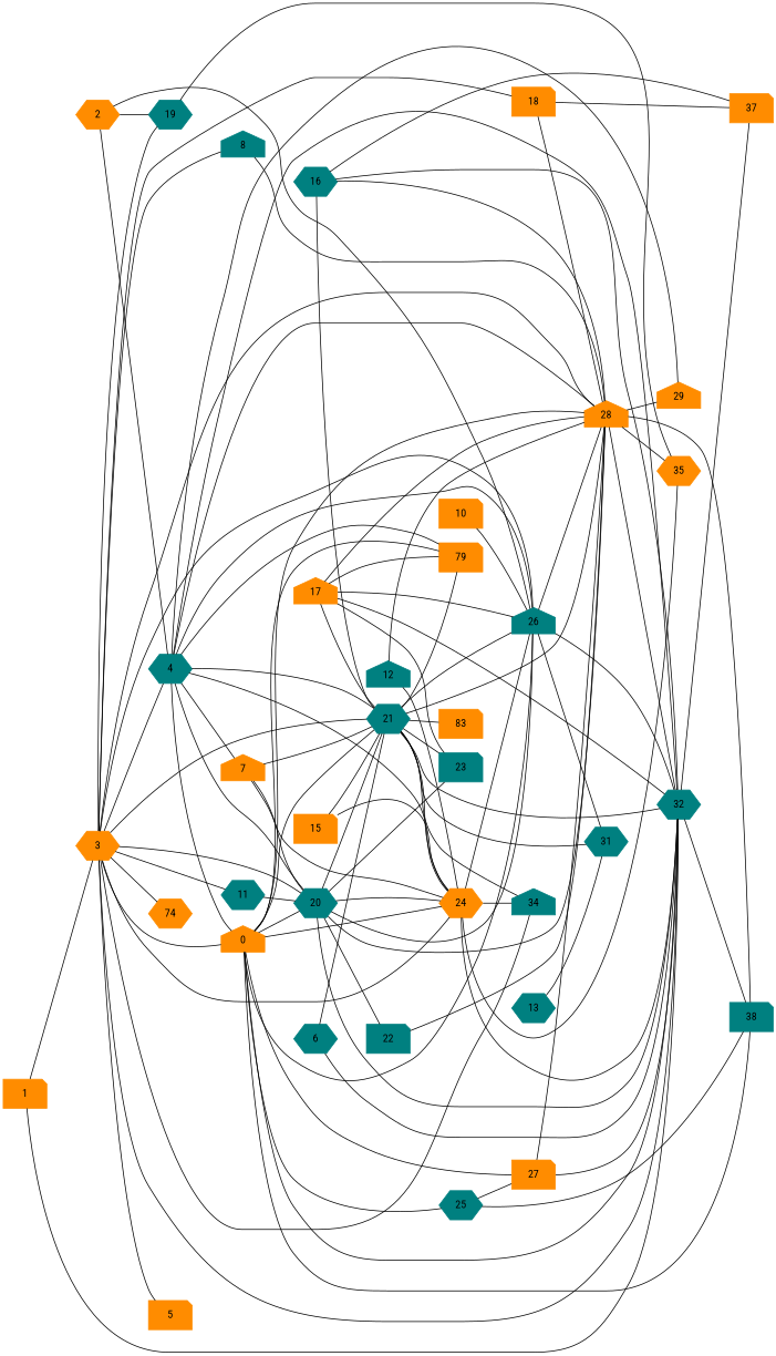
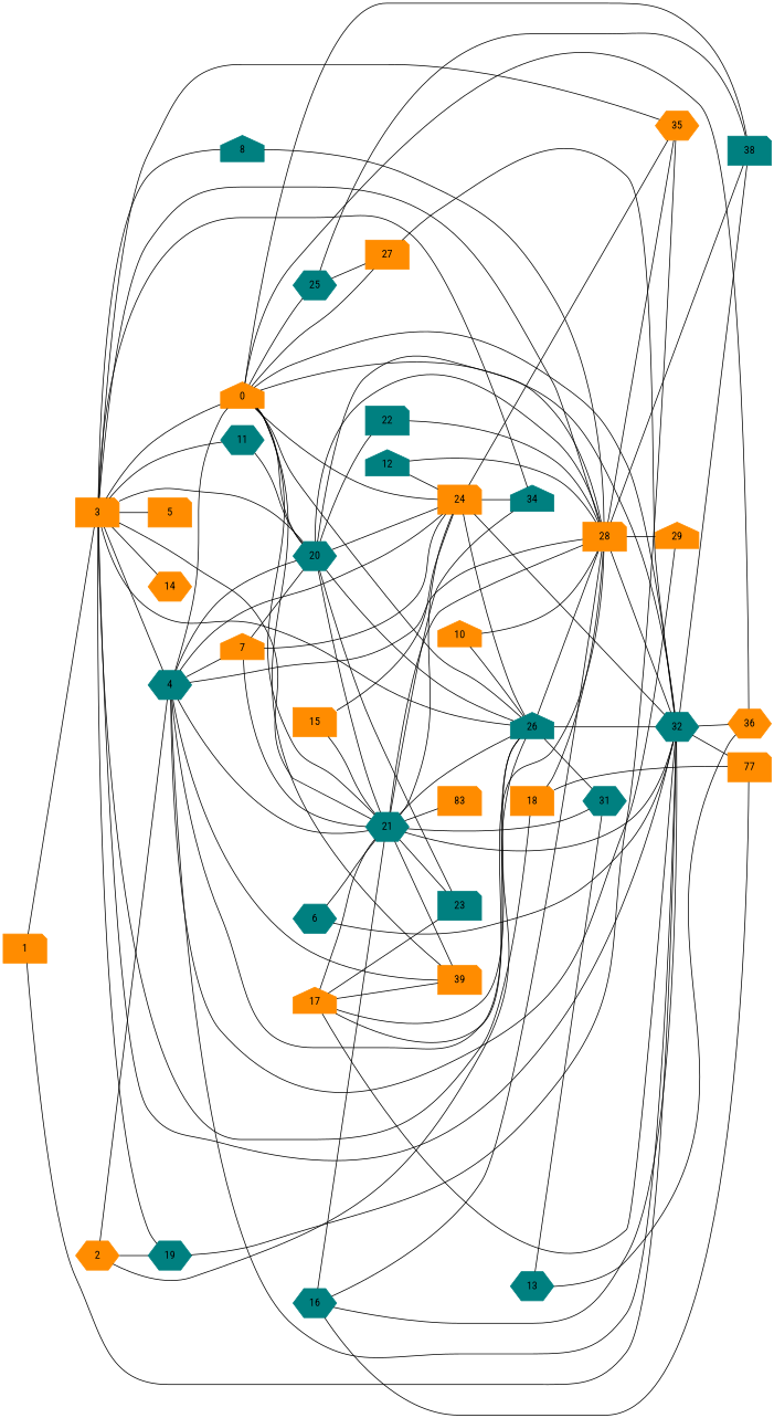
  graph {
    fontname="Roboto Condensed"
    rankdir=LR
    node [color=darkorange fontname="Roboto Condensed" shape=hexagon style=filled]
    edge [fontname="Roboto Condensed" weight=1.0]
    1 [shape=note]
-   3
+   3 [shape=note]
    32 [color=teal]
    4 [color=teal]
    19 [color=teal]
    26 [color=teal shape=house]
    5 [shape=note]
    8 [color=teal shape=house]
    n9 [label=0 shape=house]
    11 [color=teal]
-   14 [label=74]
+   14
    18 [shape=note]
    20 [color=teal]
    21 [color=teal]
-   24
-   28 [shape=house]
+   24 [shape=note]
+   28 [shape=note]
    34 [color=teal shape=house]
+   36
    38 [color=teal shape=note]
-   37 [shape=note]
+   37 [shape=note label=77]
    2
    7 [shape=house]
    29 [shape=house]
-   39 [shape=note label=79]
+   39 [shape=note]
    35
    31 [color=teal]
    25 [color=teal]
    27 [shape=note]
    23 [color=teal shape=note]
    22 [color=teal shape=note]
    n31 [label=83 shape=note]
    6 [color=teal]
-   10 [shape=note]
+   10 [shape=house]
    12 [color=teal shape=house]
    13 [color=teal]
    15 [shape=note]
    16 [color=teal]
    17 [shape=house]
    1 -- 3
    1 -- 32
    3 -- 32
    3 -- 4 [weight=2.0]
    3 -- 19 [weight=2.0]
    3 -- 26
    3 -- 5
    3 -- 8
    3 -- n9
    3 -- 11
    3 -- 14
    3 -- 18
    3 -- 20 [weight=2.0]
    3 -- 21
-   3 -- 24 [weight=2.0]
+   3 -- 35 [weight=2.0]
    3 -- 28
    3 -- 34 [weight=2.0]
+   32 -- 36
    32 -- 38
    32 -- 37
    4 -- 32 [weight=3.0]
    4 -- 26 [weight=2.0]
    4 -- n9 [weight=2.0]
    4 -- 20 [weight=2.0]
    4 -- 21 [weight=3.0]
    4 -- 24 [weight=4.0]
    4 -- 28 [weight=4.0]
    4 -- 7
    4 -- 29
    4 -- 39 [weight=2.0]
    19 -- 35
    26 -- 32
    26 -- 28
    26 -- 31
    8 -- 28
    n9 -- 32
    n9 -- 26
    n9 -- 20 [weight=2.0]
    n9 -- 21
    n9 -- 24 [weight=2.0]
    n9 -- 28
+   n9 -- 36
    n9 -- 38
    n9 -- 39
    n9 -- 25
    n9 -- 27
    11 -- 20
    18 -- 28
    18 -- 37
    20 -- 32
    20 -- 26 [weight=2.0]
    20 -- 21
    20 -- 24
    20 -- 28 [weight=3.0]
    20 -- 23
    20 -- 22
    21 -- 32 [weight=2.0]
    21 -- 26
    21 -- 24
    21 -- 28
    21 -- 34
    21 -- 39
    21 -- 31
    21 -- 23
    21 -- n31
    24 -- 32 [weight=2.0]
    24 -- 26
    24 -- 34
    24 -- 35
    28 -- 32
    28 -- 38
    28 -- 29 [weight=2.0]
    28 -- 35
    2 -- 4
    2 -- 19
    2 -- 26
    7 -- 20
    7 -- 21
    7 -- 24
    25 -- 38
    25 -- 27
    27 -- 32
-   27 -- 28
+   10 -- 28
    22 -- 28
    6 -- 32
    6 -- 21
    10 -- 26
    12 -- 24
    12 -- 28
+   13 -- 36
    13 -- 31
    15 -- 21
    15 -- 24
    16 -- 32
    16 -- 21
    16 -- 28
    16 -- 37
    17 -- 32
    17 -- 26
    17 -- 21
    17 -- 28
    17 -- 39
    17 -- 23
  }
